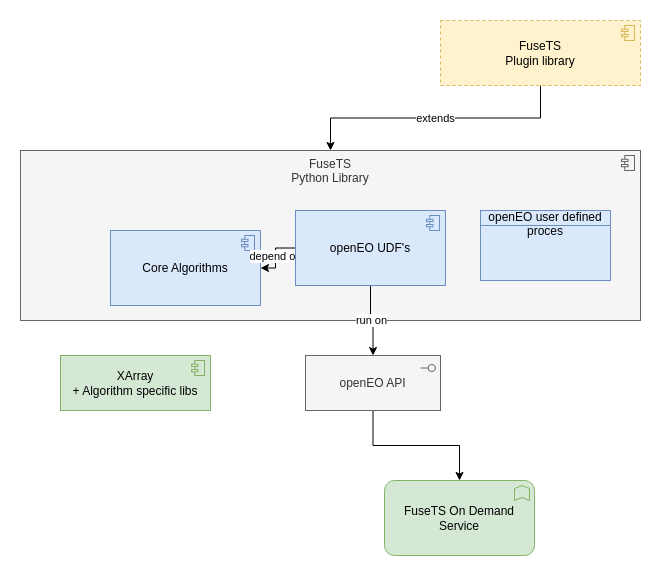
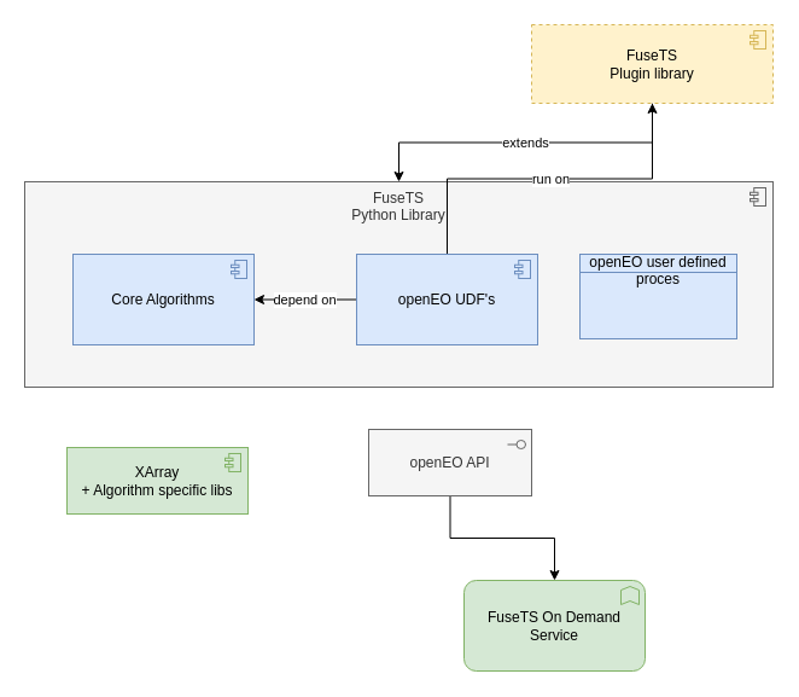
  <mxCell id="0" />
  <mxCell id="1" parent="0" />
  <mxCell id="2" value="FuseTS&lt;br&gt;Python Library" style="html=1;outlineConnect=0;whiteSpace=wrap;fillColor=#f5f5f5;shape=mxgraph.archimate3.application;appType=comp;archiType=square;strokeColor=#666666;horizontal=1;verticalAlign=top;fontColor=#333333;" vertex="1" parent="1"><mxGeometry x="20" y="150" width="620" height="170" as="geometry" /></mxCell>
  <mxCell id="3" style="edgeStyle=orthogonalEdgeStyle;rounded=0;orthogonalLoop=1;jettySize=auto;html=1;" edge="1" parent="1" source="4" target="12"><mxGeometry relative="1" as="geometry" /></mxCell>
  <mxCell id="4" value="openEO API" style="html=1;outlineConnect=0;whiteSpace=wrap;fillColor=#f5f5f5;shape=mxgraph.archimate3.application;appType=interface;archiType=square;fontColor=#333333;strokeColor=#666666;" vertex="1" parent="1"><mxGeometry x="305" y="355" width="135" height="55" as="geometry" /></mxCell>
- <mxCell id="5" value="Core Algorithms" style="html=1;outlineConnect=0;whiteSpace=wrap;fillColor=#dae8fc;shape=mxgraph.archimate3.application;appType=comp;archiType=square;strokeColor=#6c8ebf;" vertex="1" parent="1"><mxGeometry x="110" y="230" width="150" height="75" as="geometry" /></mxCell>
+ <mxCell id="5" value="Core Algorithms" style="html=1;outlineConnect=0;whiteSpace=wrap;fillColor=#dae8fc;shape=mxgraph.archimate3.application;appType=comp;archiType=square;strokeColor=#6c8ebf;" vertex="1" parent="1"><mxGeometry x="60" y="210" width="150" height="75" as="geometry" /></mxCell>
  <mxCell id="6" value="depend on" style="edgeStyle=orthogonalEdgeStyle;rounded=0;orthogonalLoop=1;jettySize=auto;html=1;entryX=1;entryY=0.5;entryDx=0;entryDy=0;entryPerimeter=0;" edge="1" parent="1" source="8" target="5"><mxGeometry relative="1" as="geometry" /></mxCell>
- <mxCell id="7" value="run on" style="edgeStyle=orthogonalEdgeStyle;rounded=0;orthogonalLoop=1;jettySize=auto;html=1;" edge="1" parent="1" source="8" target="4"><mxGeometry relative="1" as="geometry" /></mxCell>
+ <mxCell id="7" value="run on" style="edgeStyle=orthogonalEdgeStyle;rounded=0;orthogonalLoop=1;jettySize=auto;html=1;" edge="1" parent="1" source="8" target="11"><mxGeometry relative="1" as="geometry" /></mxCell>
  <mxCell id="8" value="openEO UDF's" style="html=1;outlineConnect=0;whiteSpace=wrap;fillColor=#dae8fc;shape=mxgraph.archimate3.application;appType=comp;archiType=square;strokeColor=#6c8ebf;" vertex="1" parent="1"><mxGeometry x="295" y="210" width="150" height="75" as="geometry" /></mxCell>
- <mxCell id="9" value="XArray&lt;br&gt;+ Algorithm specific libs" style="html=1;outlineConnect=0;whiteSpace=wrap;fillColor=#d5e8d4;shape=mxgraph.archimate3.application;appType=comp;archiType=square;strokeColor=#82b366;" vertex="1" parent="1"><mxGeometry x="60" y="355" width="150" height="55" as="geometry" /></mxCell>
+ <mxCell id="9" value="XArray&lt;br&gt;+ Algorithm specific libs" style="html=1;outlineConnect=0;whiteSpace=wrap;fillColor=#d5e8d4;shape=mxgraph.archimate3.application;appType=comp;archiType=square;strokeColor=#82b366;" vertex="1" parent="1"><mxGeometry x="55" y="370" width="150" height="55" as="geometry" /></mxCell>
  <mxCell id="10" value="extends" style="edgeStyle=orthogonalEdgeStyle;rounded=0;orthogonalLoop=1;jettySize=auto;html=1;" edge="1" parent="1" source="11" target="2"><mxGeometry relative="1" as="geometry" /></mxCell>
  <mxCell id="11" value="FuseTS&lt;br&gt;Plugin library" style="html=1;outlineConnect=0;whiteSpace=wrap;fillColor=#fff2cc;shape=mxgraph.archimate3.application;appType=comp;archiType=square;dashed=1;strokeColor=#d6b656;" vertex="1" parent="1"><mxGeometry x="440" y="20" width="200" height="65" as="geometry" /></mxCell>
  <mxCell id="12" value="FuseTS On Demand Service" style="html=1;outlineConnect=0;whiteSpace=wrap;fillColor=#d5e8d4;shape=mxgraph.archimate3.application;appType=func;archiType=rounded;strokeColor=#82b366;" vertex="1" parent="1"><mxGeometry x="384" y="480" width="150" height="75" as="geometry" /></mxCell>
  <mxCell id="13" value="openEO user defined proces" style="html=1;outlineConnect=0;whiteSpace=wrap;fillColor=#dae8fc;shape=mxgraph.archimate3.businessObject;overflow=fill;strokeColor=#6c8ebf;" vertex="1" parent="1"><mxGeometry x="480" y="210" width="130" height="70" as="geometry" /></mxCell>
